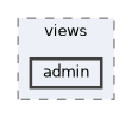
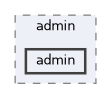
  digraph {
    compound=true
    n1 [color=grey25 fillcolor="#edf0f7" fontname=Helvetica fontsize=10 height=0.2 label=admin shape=box style="filled,bold" width=0.4]
    subgraph cluster_1 {
      bgcolor="#edf0f7"
      fontname=Helvetica
      fontsize=10
-     label=views
+     label=admin
      pencolor=grey50
      style="filled,dashed"
      n1
    }
  }
